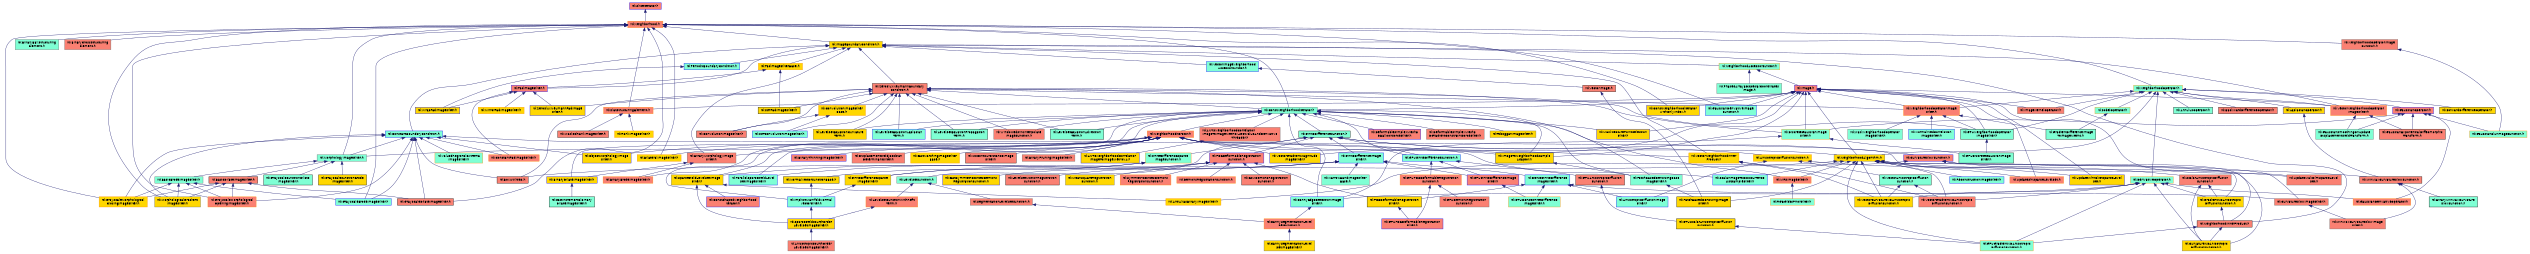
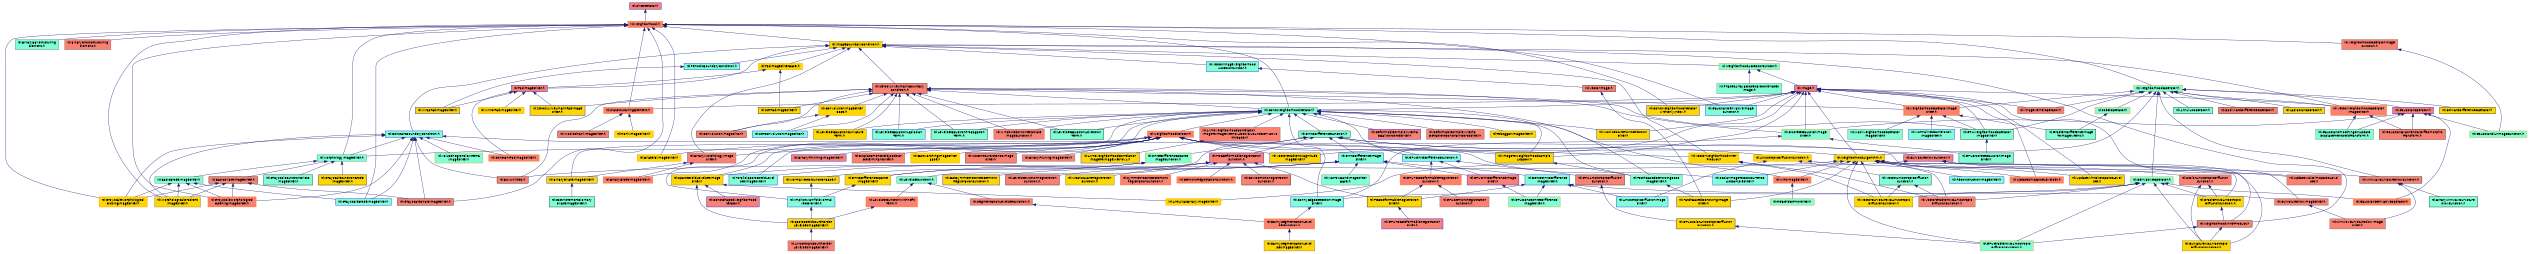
  digraph {
    node [color=blue fillcolor=salmon fontname=Helvetica fontsize=10 shape=record style=filled]
    edge [color=midnightblue dir=back fontname=Helvetica fontsize=10 labelfontname=Helvetica labelfontsize=10 style=solid]
    n1 [fontcolor=black height=0.2 label="itkSliceIterator.h" width=0.4]
    n2 [color=darkorange height=0.2 label="itkNeighborhood.h" width=0.4]
    n3 [color=darkorange fillcolor=gold height=0.2 label="itkBilateralImageFilter.h" width=0.4]
    n4 [color=gray40 fillcolor=aquamarine height=0.2 label="itkBinaryBallStructuring\lElement.h" width=0.4]
    n5 [color=gray40 height=0.2 label="itkBinaryCrossStructuring\lElement.h" width=0.4]
    n6 [color=gray40 fillcolor=aquamarine height=0.2 label="itkConstNeighborhoodIterator.h" width=0.4]
    n7 [color=gray40 fillcolor=aquamarine height=0.2 label="itkMorphologyImageFilter.h" width=0.4]
    n8 [color=black height=0.2 label="itkGrayscaleDilateImageFilter.h" width=0.4]
    n9 [color=darkorange fillcolor=gold height=0.2 label="itkGrayscaleMorphological\lClosingImageFilter.h" width=0.4]
    n10 [color=darkorange height=0.2 label="itkGrayscaleMorphological\lOpeningImageFilter.h" width=0.4]
    n11 [color=gray40 fillcolor=gold height=0.2 label="itkMorphologicalGradient\lImageFilter.h" width=0.4]
    n12 [fillcolor=aquamarine height=0.2 label="itkGrayscaleErodeImageFilter.h" width=0.4]
    n13 [fillcolor=gold height=0.2 label="itkConstNeighborhoodIterator\lWithOnlyIndex.h" width=0.4]
    n14 [color=darkorange height=0.2 label="itkFlatStructuringElement.h" width=0.4]
    n15 [fillcolor=aquamarine height=0.2 label="itkGaussianDerivativeImage\lFunction.h" width=0.4]
    n16 [color=gray40 fillcolor=gold height=0.2 label="itkImageBoundaryCondition.h" width=0.4]
    n17 [color=darkorange fillcolor=aquamarine height=0.2 label="itkNeighborhoodOperator.h" width=0.4]
    n18 [color=gray40 height=0.2 label="itkNeighborhoodOperatorImage\lFunction.h" width=0.4]
    n19 [color=gray40 height=0.2 label="itkANTSNeighborhoodCorrelation\lImageToImageMetricv4GetValueAndDerivative\lThreader.h" width=0.4]
    n20 [fillcolor=gold height=0.2 label="itkBinaryDilateImageFilter.h" width=0.4]
    n21 [color=darkorange height=0.2 label="itkBinaryErodeImageFilter.h" width=0.4]
    n22 [fillcolor=aquamarine height=0.2 label="itkCannyEdgeDetectionImage\lFilter.h" width=0.4]
    n23 [height=0.2 label="itkDeformableSimplexMesh3\lDBalloonForceFilter.h" width=0.4]
    n24 [color=gray40 height=0.2 label="itkDeformableSimplexMesh3\lDGradientConstraintForceFilter.h" width=0.4]
    n25 [color=black fillcolor=aquamarine height=0.2 label="itkFiniteDifferenceFunction.h" width=0.4]
    n26 [fillcolor=aquamarine height=0.2 label="itkImplicitManifoldNormal\lVectorFilter.h" width=0.4]
    n27 [fillcolor=aquamarine height=0.2 label="itkGPUFiniteDifferenceFunction.h" width=0.4]
    n28 [color=black fillcolor=gold height=0.2 label="itkImageToNeighborhoodSample\lAdaptor.h" width=0.4]
    n29 [color=gray40 fillcolor=aquamarine height=0.2 label="itkPatchBasedDenoisingBase\lImageFilter.h" width=0.4]
    n30 [color=black fillcolor=aquamarine height=0.2 label="itkLevelSetEquationAdvection\lTerm.h" width=0.4]
    n31 [color=gray40 fillcolor=gold height=0.2 label="itkLevelSetEquationCurvature\lTerm.h" width=0.4]
    n32 [fillcolor=aquamarine height=0.2 label="itkLevelSetEquationLaplacian\lTerm.h" width=0.4]
    n33 [color=black fillcolor=aquamarine height=0.2 label="itkLevelSetEquationPropagation\lTerm.h" width=0.4]
    n34 [color=darkorange height=0.2 label="itkMRFImageFilter.h" width=0.4]
    n35 [fillcolor=gold height=0.2 label="itkMaskFeaturePointSelection\lFilter.h" width=0.4]
    n36 [color=darkorange height=0.2 label="itkNeighborhoodIterator.h" width=0.4]
    n37 [color=gray40 fillcolor=gold height=0.2 label="itkTobogganImageFilter.h" width=0.4]
    n38 [color=gray40 height=0.2 label="itkWindowedSincInterpolate\lImageFunction.h" width=0.4]
    n39 [color=black height=0.2 label="itkBasicDilateImageFilter.h" width=0.4]
    n40 [color=gray40 fillcolor=aquamarine height=0.2 label="itkBasicErodeImageFilter.h" width=0.4]
    n41 [color=black fillcolor=aquamarine height=0.2 label="itkGrayscaleFunctionDilate\lImageFilter.h" width=0.4]
    n42 [color=black fillcolor=gold height=0.2 label="itkGrayscaleFunctionErode\lImageFilter.h" width=0.4]
    n43 [color=black height=0.2 label="itkMaskedRankImageFilter.h" width=0.4]
    n44 [color=darkorange fillcolor=gold height=0.2 label="itkRankImageFilter.h" width=0.4]
    n45 [color=gray40 height=0.2 label="itkBinaryMorphologyImage\lFilter.h" width=0.4]
    n46 [color=black height=0.2 label="itkNeighborhoodInnerProduct.h" width=0.4]
    n47 [color=darkorange fillcolor=gold height=0.2 label="itkVectorNeighborhoodInner\lProduct.h" width=0.4]
    n48 [fillcolor=aquamarine height=0.2 label="itkConstantBoundaryCondition.h" width=0.4]
    n49 [color=darkorange fillcolor=aquamarine height=0.2 label="itkNeighborhoodAccessorFunctor.h" width=0.4]
    n50 [color=darkorange height=0.2 label="itkVectorNeighborhoodOperator\lImageFilter.h" width=0.4]
    n51 [height=0.2 label="itkPadImageFilter.h" width=0.4]
    n52 [color=darkorange fillcolor=gold height=0.2 label="itkPadImageFilterBase.h" width=0.4]
    n53 [fillcolor=aquamarine height=0.2 label="itkPeriodicBoundaryCondition.h" width=0.4]
    n54 [fillcolor=aquamarine height=0.2 label="itkVectorImageNeighborhood\lAccessorFunctor.h" width=0.4]
    n55 [color=black height=0.2 label="itkZeroFluxNeumannBoundary\lCondition.h" width=0.4]
    n56 [color=black height=0.2 label="itkMinMaxCurvatureFlowFunction.h" width=0.4]
    n57 [color=gray40 fillcolor=gold height=0.2 label="itkNeighborhoodAlgorithm.h" width=0.4]
    n58 [color=black fillcolor=aquamarine height=0.2 label="itkGPUNeighborhoodOperator\lImageFilter.h" width=0.4]
    n59 [color=gray40 height=0.2 label="itkImageKernelOperator.h" width=0.4]
    n60 [color=darkorange height=0.2 label="itkNeighborhoodOperatorImage\lFilter.h" width=0.4]
    n61 [color=black fillcolor=aquamarine height=0.2 label="itkAnnulusOperator.h" width=0.4]
    n62 [color=black height=0.2 label="itkBackwardDifferenceOperator.h" width=0.4]
    n63 [color=darkorange fillcolor=aquamarine height=0.2 label="itkDerivativeOperator.h" width=0.4]
    n64 [color=black fillcolor=gold height=0.2 label="itkForwardDifferenceOperator.h" width=0.4]
    n65 [height=0.2 label="itkGaussianOperator.h" width=0.4]
    n66 [fillcolor=gold height=0.2 label="itkLaplacianOperator.h" width=0.4]
    n67 [color=darkorange fillcolor=aquamarine height=0.2 label="itkSobelOperator.h" width=0.4]
    n68 [color=darkorange fillcolor=aquamarine height=0.2 label="itkGaussianBlurImageFunction.h" width=0.4]
    n69 [fillcolor=gold height=0.2 label="itkANTSNeighborhoodCorrelation\lImageToImageMetricv4.h" width=0.4]
    n70 [color=black fillcolor=aquamarine height=0.2 label="itkFastIncrementalBinary\lDilateImageFilter.h" width=0.4]
    n71 [color=darkorange height=0.2 label="itkCannySegmentationLevel\lSetFunction.h" width=0.4]
    n72 [color=darkorange fillcolor=gold height=0.2 label="itkAnisotropicDiffusionFunction.h" width=0.4]
    n73 [height=0.2 label="itkCurvatureFlowFunction.h" width=0.4]
    n74 [fillcolor=aquamarine height=0.2 label="itkFiniteDifferenceImage\lFilter.h" width=0.4]
    n75 [color=darkorange fillcolor=aquamarine height=0.2 label="itkFiniteDifferenceSparse\lImageFunction.h" width=0.4]
    n76 [color=gray40 fillcolor=aquamarine height=0.2 label="itkLevelSetFunction.h" width=0.4]
    n77 [height=0.2 label="itkPDEDeformableRegistration\lFunction.h" width=0.4]
    n78 [fillcolor=gold height=0.2 label="itkSparseFieldFourthOrder\lLevelSetImageFilter.h" width=0.4]
    n79 [height=0.2 label="itkGPUFiniteDifferenceImage\lFilter.h" width=0.4]
    n80 [color=black height=0.2 label="itkGPUAnisotropicDiffusion\lFunction.h" width=0.4]
    n81 [color=darkorange height=0.2 label="itkGPUPDEDeformableRegistration\lFunction.h" width=0.4]
    n82 [color=black fillcolor=gold height=0.2 label="itkPatchBasedDenoisingImage\lFilter.h" width=0.4]
    n83 [color=darkorange fillcolor=aquamarine height=0.2 label="itkRGBGibbsPriorFilter.h" width=0.4]
    n84 [fillcolor=aquamarine height=0.2 label="itkParallelSparseFieldLevel\lSetImageFilter.h" width=0.4]
    n85 [color=gray40 fillcolor=gold height=0.2 label="itkSparseFieldLevelSetImage\lFilter.h" width=0.4]
    n86 [color=gray40 height=0.2 label="itkBinaryPruningImageFilter.h" width=0.4]
    n87 [height=0.2 label="itkBinaryThinningImageFilter.h" width=0.4]
    n88 [color=gray40 height=0.2 label="itkDisplacementFieldJacobian\lDeterminantFilter.h" width=0.4]
    n89 [color=darkorange fillcolor=gold height=0.2 label="itkFastMarchingImageFilter\lBase.h" width=0.4]
    n90 [color=black height=0.2 label="itkIsoContourDistanceImage\lFilter.h" width=0.4]
-   n91 [fillcolor=gold height=0.2 label="itkObjectMorphologyImage\lFilter.h" width=0.4]
    n92 [fillcolor=gold height=0.2 label="itkVectorGradientMagnitude\lImageFilter.h" width=0.4]
    n93 [color=gray40 fillcolor=gold height=0.2 label="itkCannySegmentationLevel\lSetImageFilter.h" width=0.4]
    n94 [fillcolor=aquamarine height=0.2 label="itkAnisotropicDiffusionImage\lFilter.h" width=0.4]
    n95 [color=gray40 height=0.2 label="itkScalarAnisotropicDiffusion\lFunction.h" width=0.4]
    n96 [color=black fillcolor=aquamarine height=0.2 label="itkVectorAnisotropicDiffusion\lFunction.h" width=0.4]
    n97 [color=darkorange fillcolor=gold height=0.2 label="itkAntiAliasBinaryImageFilter.h" width=0.4]
    n98 [color=gray40 height=0.2 label="itkCurvatureFlowImageFilter.h" width=0.4]
    n99 [fillcolor=aquamarine height=0.2 label="itkDenseFiniteDifference\lImageFilter.h" width=0.4]
    n100 [color=gray40 fillcolor=gold height=0.2 label="itkFiniteDifferenceSparse\lImageFilter.h" width=0.4]
    n101 [color=gray40 fillcolor=aquamarine height=0.2 label="itkNarrowBandImageFilter\lBase.h" width=0.4]
    n102 [color=black fillcolor=gold height=0.2 label="itkNormalVectorFunctionBase.h" width=0.4]
    n103 [color=darkorange height=0.2 label="itkLevelSetFunctionWithRefit\lTerm.h" width=0.4]
    n104 [color=gray40 height=0.2 label="itkSegmentationLevelSetFunction.h" width=0.4]
    n105 [color=black fillcolor=gold height=0.2 label="itkPDEDeformableRegistration\lFilter.h" width=0.4]
    n106 [color=darkorange height=0.2 label="itkDemonsRegistrationFunction.h" width=0.4]
    n107 [color=black height=0.2 label="itkESMDemonsRegistration\lFunction.h" width=0.4]
    n108 [fillcolor=gold height=0.2 label="itkFastSymmetricForcesDemons\lRegistrationFunction.h" width=0.4]
    n109 [color=black height=0.2 label="itkLevelSetMotionRegistration\lFunction.h" width=0.4]
    n110 [color=gray40 fillcolor=gold height=0.2 label="itkMeanSquareRegistration\lFunction.h" width=0.4]
    n111 [color=darkorange height=0.2 label="itkSymmetricForcesDemons\lRegistrationFunction.h" width=0.4]
    n112 [color=gray40 fillcolor=gold height=0.2 label="itkCurvatureNDAnisotropic\lDiffusionFunction.h" width=0.4]
    n113 [color=gray40 fillcolor=gold height=0.2 label="itkGradientNDAnisotropic\lDiffusionFunction.h" width=0.4]
    n114 [color=gray40 fillcolor=gold height=0.2 label="itkVectorCurvatureNDAnisotropic\lDiffusionFunction.h" width=0.4]
    n115 [color=gray40 height=0.2 label="itkVectorGradientNDAnisotropic\lDiffusionFunction.h" width=0.4]
    n116 [color=gray40 height=0.2 label="itkMinMaxCurvatureFlowImage\lFilter.h" width=0.4]
    n117 [color=black fillcolor=aquamarine height=0.2 label="itkBinaryMinMaxCurvature\lFlowFunction.h" width=0.4]
    n118 [color=darkorange fillcolor=aquamarine height=0.2 label="itkGPUDenseFiniteDifference\lImageFilter.h" width=0.4]
    n119 [height=0.2 label="itkConstShapedNeighborhood\lIterator.h" width=0.4]
    n120 [height=0.2 label="itkGPUPDEDeformableRegistration\lFilter.h" width=0.4]
    n121 [color=gray40 height=0.2 label="itkAnisotropicFourthOrder\lLevelSetImageFilter.h" width=0.4]
    n122 [color=black fillcolor=gold height=0.2 label="itkGPUScalarAnisotropicDiffusion\lFunction.h" width=0.4]
    n123 [color=gray40 height=0.2 label="itkGPUDemonsRegistration\lFunction.h" width=0.4]
    n124 [color=darkorange fillcolor=aquamarine height=0.2 label="itkGPUGradientNDAnisotropic\lDiffusionFunction.h" width=0.4]
    n125 [color=black height=0.2 label="itkBoxUtilities.h" width=0.4]
    n126 [fillcolor=aquamarine height=0.2 label="itkReconstructionImageFilter.h" width=0.4]
    n127 [fillcolor=aquamarine height=0.2 label="itkScalarImageToCooccurrence\lListSampleFilter.h" width=0.4]
    n128 [color=gray40 height=0.2 label="itkUpdateMalcolmSparseLevel\lSet.h" width=0.4]
    n129 [color=darkorange height=0.2 label="itkUpdateShiSparseLevelSet.h" width=0.4]
    n130 [fillcolor=gold height=0.2 label="itkUpdateWhitakerSparseLevel\lSet.h" width=0.4]
    n131 [color=darkorange height=0.2 label="itkConstantPadImageFilter.h" width=0.4]
    n132 [color=darkorange fillcolor=aquamarine height=0.2 label="itkValuedRegionalExtrema\lImageFilter.h" width=0.4]
    n133 [height=0.2 label="itkImage.h" width=0.4]
    n134 [color=gray40 fillcolor=aquamarine height=0.2 label="itkPhasedArray3DSpecialCoordinates\lImage.h" width=0.4]
    n135 [color=black height=0.2 label="itkGaussianExponentialDiffeomorphic\lTransform.h" width=0.4]
    n136 [color=gray40 fillcolor=aquamarine height=0.2 label="itkGaussianSmoothingOnUpdate\lDisplacementFieldTransform.h" width=0.4]
    n137 [color=darkorange fillcolor=gold height=0.2 label="itkMirrorPadImageFilter.h" width=0.4]
    n138 [fillcolor=gold height=0.2 label="itkWrapPadImageFilter.h" width=0.4]
    n139 [fillcolor=gold height=0.2 label="itkZeroFluxNeumannPadImage\lFilter.h" width=0.4]
    n140 [color=black fillcolor=gold height=0.2 label="itkFFTPadImageFilter.h" width=0.4]
    n141 [color=black height=0.2 label="itkVectorImage.h" width=0.4]
    n142 [color=darkorange fillcolor=aquamarine height=0.2 label="itkDiscreteGaussianImage\lFilter.h" width=0.4]
    n143 [color=black height=0.2 label="itkConvolutionImageFilter.h" width=0.4]
    n144 [color=darkorange fillcolor=gold height=0.2 label="itkConvolutionImageFilter\lBase.h" width=0.4]
    n145 [fillcolor=aquamarine height=0.2 label="itkFFTConvolutionImageFilter.h" width=0.4]
    n146 [color=black fillcolor=aquamarine height=0.2 label="itkGPUDiscreteGaussianImage\lFilter.h" width=0.4]
    n147 [color=black fillcolor=aquamarine height=0.2 label="itkGradientDifferenceImage\lToImageMetric.h" width=0.4]
    n148 [color=gray40 fillcolor=aquamarine height=0.2 label="itkMaskNeighborhoodOperator\lImageFilter.h" width=0.4]
    n149 [fillcolor=aquamarine height=0.2 label="itkNormalizedCorrelation\lImageFilter.h" width=0.4]
    n150 [color=darkorange height=0.2 label="itkGaussianDerivativeOperator.h" width=0.4]
    n1 -> n2
    n2 -> n3
    n2 -> n4
    n2 -> n5
    n2 -> n6
    n2 -> n7
    n2 -> n8
    n2 -> n9
    n2 -> n10
    n2 -> n11
    n2 -> n12
    n2 -> n13
    n2 -> n14
    n2 -> n15
    n2 -> n16
    n2 -> n17
    n2 -> n18
    n6 -> n19
    n6 -> n20
    n6 -> n21
    n6 -> n22
    n6 -> n23
    n6 -> n24
    n6 -> n25
    n6 -> n26
    n6 -> n27
    n6 -> n28
    n6 -> n29
    n6 -> n30
    n6 -> n31
    n6 -> n32
    n6 -> n33
    n6 -> n34
    n6 -> n35
    n6 -> n36
    n6 -> n37
    n6 -> n38
    n7 -> n39
    n7 -> n40
    n7 -> n41
    n7 -> n42
    n14 -> n43
    n14 -> n44
    n16 -> n45
    n16 -> n46
    n16 -> n47
    n16 -> n48
    n16 -> n49
    n16 -> n50
    n16 -> n51
    n16 -> n52
    n16 -> n53
    n16 -> n54
    n16 -> n55
    n17 -> n50
-   n66 -> n56
+   n17 -> n56
    n17 -> n57
    n17 -> n58
    n17 -> n59
    n17 -> n60
    n17 -> n61
    n17 -> n62
    n17 -> n63
    n17 -> n64
    n17 -> n65
    n17 -> n66
    n17 -> n67
    n18 -> n68
    n19 -> n69
    n20 -> n70
    n22 -> n71
    n25 -> n27
    n25 -> n72
    n25 -> n73
    n25 -> n74
    n25 -> n75
    n25 -> n76
    n25 -> n77
    n26 -> n78
    n27 -> n79
    n27 -> n80
    n27 -> n81
    n28 -> n29
    n29 -> n82
    n34 -> n83
    n36 -> n3
    n36 -> n7
    n36 -> n28
    n36 -> n45
    n36 -> n46
    n36 -> n47
    n36 -> n57
    n36 -> n84
    n36 -> n85
    n36 -> n86
    n36 -> n87
    n36 -> n88
    n36 -> n89
    n36 -> n90
-   n36 -> n91
    n36 -> n92
    n39 -> n8
    n39 -> n9
    n39 -> n10
    n39 -> n11
    n40 -> n9
    n40 -> n10
    n40 -> n11
    n40 -> n12
    n45 -> n20
    n45 -> n21
    n46 -> n112
    n46 -> n124
    n47 -> n114
    n47 -> n115
    n48 -> n7
    n48 -> n8
    n48 -> n9
    n48 -> n10
    n48 -> n11
    n48 -> n12
-   n48 -> n91
    n48 -> n125
    n48 -> n127
    n48 -> n131
    n48 -> n132
    n49 -> n133
    n49 -> n134
    n50 -> n135
    n50 -> n136
    n51 -> n131
    n51 -> n137
    n51 -> n138
    n51 -> n139
    n52 -> n51
    n52 -> n140
    n53 -> n138
    n54 -> n141
    n55 -> n6
    n55 -> n29
    n55 -> n30
    n55 -> n31
    n55 -> n32
    n55 -> n33
    n55 -> n38
    n55 -> n58
    n55 -> n60
    n55 -> n125
    n55 -> n139
    n55 -> n140
    n55 -> n142
    n55 -> n143
    n55 -> n144
    n55 -> n145
    n56 -> n116
    n56 -> n117
    n57 -> n34
    n57 -> n82
    n57 -> n112
    n57 -> n113
    n57 -> n114
    n57 -> n115
    n57 -> n124
    n57 -> n125
    n57 -> n126
    n57 -> n127
    n57 -> n128
    n57 -> n129
    n57 -> n130
    n58 -> n146
    n60 -> n58
    n60 -> n147
    n60 -> n148
    n60 -> n149
    n63 -> n22
    n63 -> n112
    n63 -> n113
    n63 -> n114
    n63 -> n115
    n63 -> n124
    n63 -> n150
    n65 -> n68
    n65 -> n135
    n65 -> n136
    n65 -> n142
    n65 -> n150
    n67 -> n147
    n71 -> n93
    n72 -> n94
    n72 -> n95
    n72 -> n96
    n73 -> n56
    n73 -> n97
    n73 -> n98
    n74 -> n79
    n74 -> n84
    n74 -> n85
    n74 -> n99
    n74 -> n100
    n74 -> n101
    n75 -> n100
    n75 -> n102
    n76 -> n103
    n76 -> n104
    n77 -> n105
    n77 -> n106
    n77 -> n107
    n77 -> n108
    n77 -> n109
    n77 -> n110
    n77 -> n111
    n78 -> n121
    n79 -> n118
    n80 -> n122
-   n81 -> n120
+   n81 -> n105
    n81 -> n123
    n85 -> n78
    n85 -> n97
    n85 -> n119
    n95 -> n112
    n95 -> n113
    n96 -> n114
    n96 -> n115
    n98 -> n116
    n99 -> n94
    n99 -> n98
    n99 -> n105
    n99 -> n118
    n100 -> n26
    n102 -> n26
    n103 -> n78
    n104 -> n71
    n105 -> n120
    n113 -> n46
    n122 -> n124
    n133 -> n6
    n133 -> n13
    n133 -> n14
    n133 -> n15
    n133 -> n28
    n133 -> n35
    n133 -> n50
    n133 -> n57
    n133 -> n58
    n133 -> n59
    n133 -> n60
    n133 -> n92
    n133 -> n128
    n133 -> n129
    n133 -> n130
    n133 -> n142
    n141 -> n82
    n142 -> n22
    n142 -> n146
    n144 -> n143
    n144 -> n145
  }
